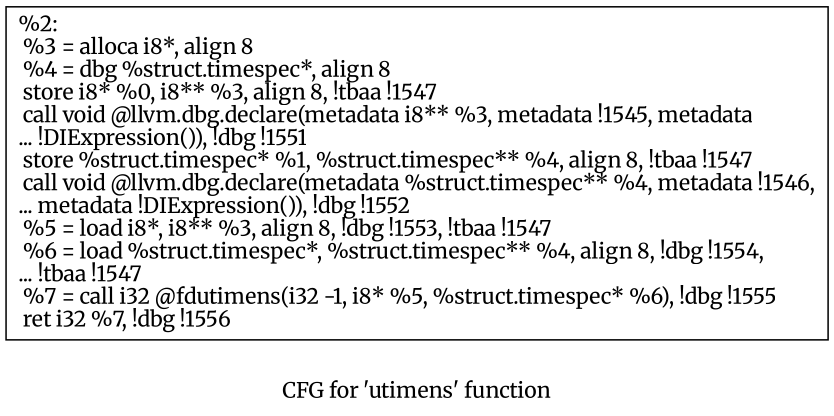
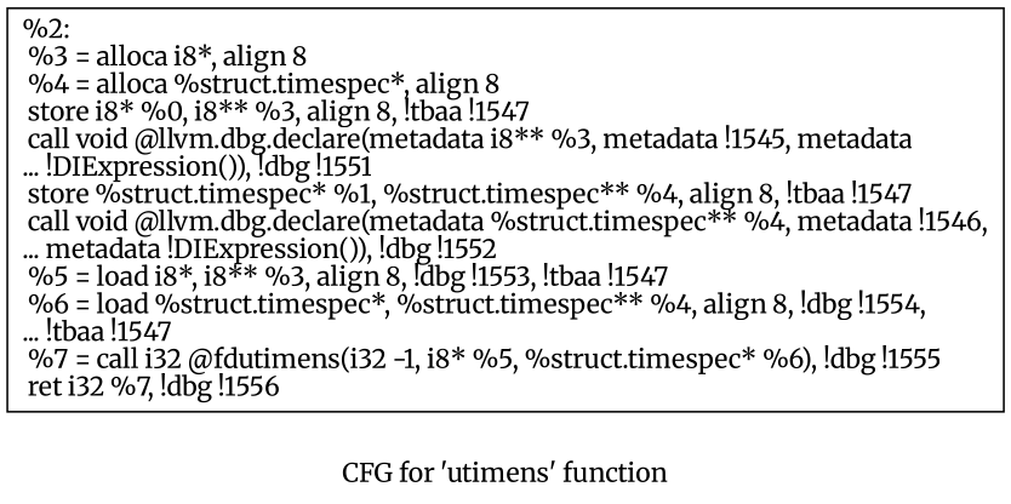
  digraph {
    label="CFG for 'utimens' function"
    fontname=Merriweather
-   n1 [label="{%2:\l  %3 = alloca i8*, align 8\l  %4 = dbg %struct.timespec*, align 8\l  store i8* %0, i8** %3, align 8, !tbaa !1547\l  call void @llvm.dbg.declare(metadata i8** %3, metadata !1545, metadata\l... !DIExpression()), !dbg !1551\l  store %struct.timespec* %1, %struct.timespec** %4, align 8, !tbaa !1547\l  call void @llvm.dbg.declare(metadata %struct.timespec** %4, metadata !1546,\l... metadata !DIExpression()), !dbg !1552\l  %5 = load i8*, i8** %3, align 8, !dbg !1553, !tbaa !1547\l  %6 = load %struct.timespec*, %struct.timespec** %4, align 8, !dbg !1554,\l... !tbaa !1547\l  %7 = call i32 @fdutimens(i32 -1, i8* %5, %struct.timespec* %6), !dbg !1555\l  ret i32 %7, !dbg !1556\l}" shape=record fontname=Merriweather]
+   n1 [label="{%2:\l  %3 = alloca i8*, align 8\l  %4 = alloca %struct.timespec*, align 8\l  store i8* %0, i8** %3, align 8, !tbaa !1547\l  call void @llvm.dbg.declare(metadata i8** %3, metadata !1545, metadata\l... !DIExpression()), !dbg !1551\l  store %struct.timespec* %1, %struct.timespec** %4, align 8, !tbaa !1547\l  call void @llvm.dbg.declare(metadata %struct.timespec** %4, metadata !1546,\l... metadata !DIExpression()), !dbg !1552\l  %5 = load i8*, i8** %3, align 8, !dbg !1553, !tbaa !1547\l  %6 = load %struct.timespec*, %struct.timespec** %4, align 8, !dbg !1554,\l... !tbaa !1547\l  %7 = call i32 @fdutimens(i32 -1, i8* %5, %struct.timespec* %6), !dbg !1555\l  ret i32 %7, !dbg !1556\l}" shape=record fontname=Merriweather]
  }
